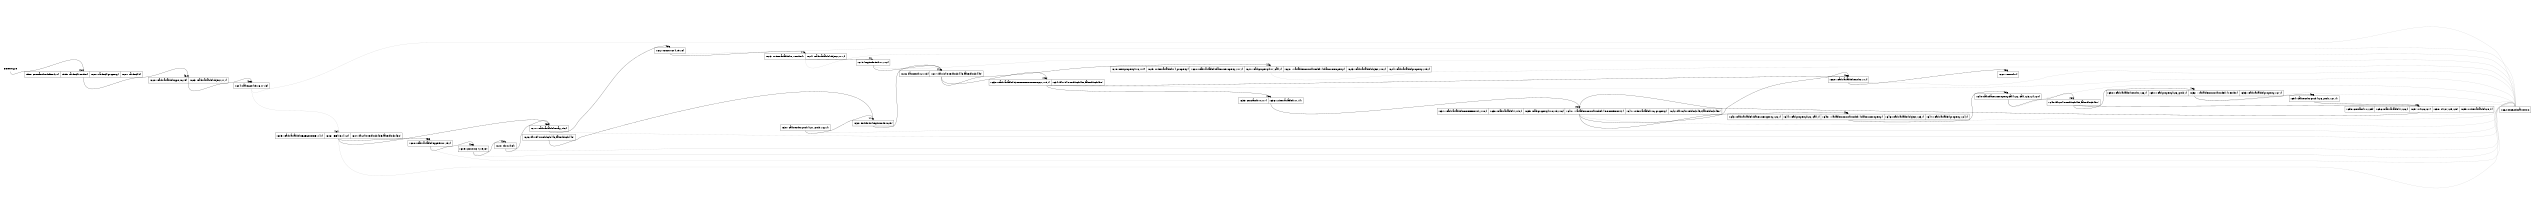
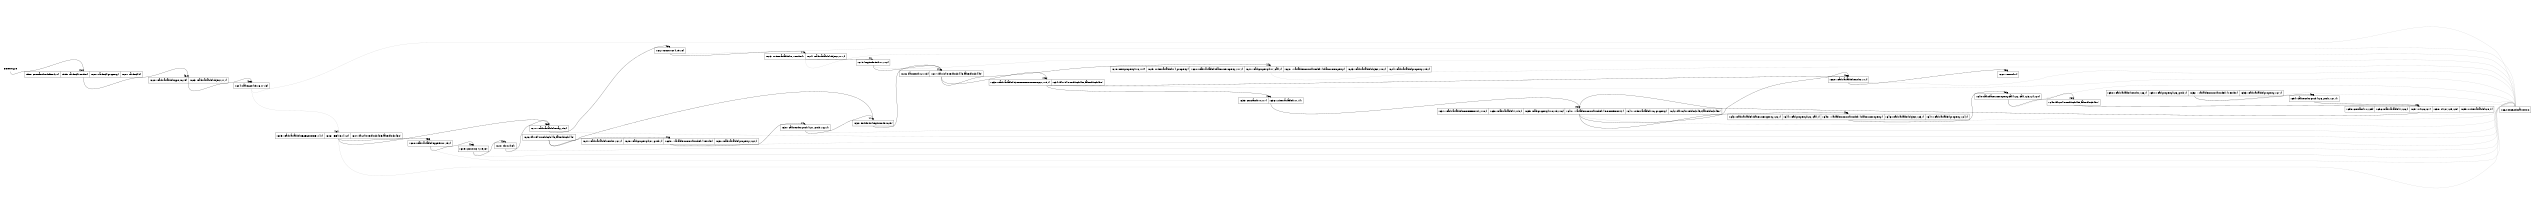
  digraph {
    rankdir=LR
    node [shape=record]
    edge [headport=n tailport=s]
    BB_entry28 [shape=none]
    n2 [label="{1598: constant[undefined,v1]|1599: vardecl['results']|1600: vardecl['property']|1601: vardecl['i']}"]
    n3 [label="{1602: read-variable['Type',v6,v5]|1603: read-variable['object',v7,-]}"]
    n4 [label="{1604: call-Type [v5,v6,v7,v3]}"]
    n5 [label="{1662: exceptional-return}"]
    n6 [label="{1605: read-variable['OBJECT_TYPE',v4,-]|1606: !==[v3,v4,v2]|1607: if[v2](true-block:435,false-block:438)}"]
    n7 [label="{1608: read-variable['TypeError',v9,-]}"]
    n8 [label="{1611: read-variable['Array',v9,-]}"]
    n9 [label="{1609: construct [-,v9,v8]}"]
    n10 [label="{1612: construct [-,v9,v8]}"]
    n11 [label="{1610: throw[v8]*}"]
    n12 [label="{1613: write-variable[v8,'results']*|1614: read-variable['object',v11,-]}"]
    n13 [label="{1615: begin-for-in[v11,v12]}"]
    n14 [label="{1616: has-next[v12,v13]|1617: if[v13](true-block:443,false-block:449)}"]
    n15 [label="{1618: next-property[v12,v14]|1619: write-variable[v14,'property']|1620: read-variable['_hasOwnProperty',v17,-]|1621: read-property[v17,'call',-]|1622: \<variable-non-null-undef\>['_hasOwnProperty']|1623: read-variable['object',v18,-]|1624: read-variable['property',v19,-]}"]
    n16 [label="{1633: read-variable['IS_DONTENUM_BUGGY',v15,-]|1634: if[v15](true-block:450,false-block:458)}"]
    n17 [label="{1635: constant[0.0,v17]|1636: write-variable[v17,'i']*}"]
    n18 [label="{1660: read-variable['results',v1,-]}"]
    n19 [label="{1637: read-variable['DONT_ENUMS',v18,-]|1638: read-variable['i',v19,-]|1639: read-property[v18,v19,v16]|1640: \<variable-non-null-undef\>['DONT_ENUMS']|1641: write-variable[v16,'property']|1642: if[v16](true-block:452,false-block:458)}"]
    n20 [label="{1661: return[v1]}"]
    n21 [label="{1626: if[v15](true-block:446,false-block:448)}"]
+   n22 [label="{1627: read-variable['results',v21,-]|1628: read-property[v21,'push',-]|1629: \<variable-non-null-undef\>['results']|1630: read-variable['property',v22,-]}"]
    n23 [label="{1632: end-for-in(begin-node:1615)}"]
    n24 [label="{1631: call-results.push [v21,'push',v22,-]*}"]
    n25 [label="{1643: read-variable['_hasOwnProperty',v22,-]|1644: read-property[v22,'call',-]|1645: \<variable-non-null-undef\>['_hasOwnProperty']|1646: read-variable['object',v23,-]|1647: read-variable['property',v24,-]}"]
    n26 [label="{1648: call-_hasOwnProperty.call [v22,'call',v23,v24,v20]}"]
    n27 [label="{1649: if[v20](true-block:455,false-block:457)}"]
    n28 [label="{1650: read-variable['results',v26,-]|1651: read-property[v26,'push',-]|1652: \<variable-non-null-undef\>['results']|1653: read-variable['property',v27,-]}"]
    n29 [label="{1655: constant[1.0,v25]|1656: read-variable['i',v26,-]|1657: +[v26,v27]|1658: +[v27,v25,v28]|1659: write-variable[v28,'i']}"]
    n30 [label="{1654: call-results.push [v26,'push',v27,-]*}"]
    BB_entry28 -> n2 [headlabel="    431"]
    n2 -> n3 [headlabel="      432"]
    n3 -> n4 [headlabel="      433"]
    n4 -> n5 [color=gray]
    n4 -> n6 [color=gray headlabel="      434"]
    n6 -> n5 [color=gray]
    n6 -> n7 [headlabel="      435"]
    n6 -> n8 [headlabel="      438"]
    n7 -> n5 [color=gray]
    n7 -> n9 [headlabel="      436"]
    n8 -> n5 [color=gray]
    n8 -> n10 [headlabel="      439"]
    n9 -> n5 [color=gray]
    n9 -> n11 [headlabel="      437"]
    n10 -> n5 [color=gray]
    n10 -> n12 [headlabel="      440"]
    n11 -> n5 [color=gray]
    n11 -> n8
    n12 -> n5 [color=gray]
    n12 -> n13 [headlabel="      441"]
    n13 -> n5 [color=gray]
    n13 -> n14 [headlabel="      442"]
    n14 -> n15 [headlabel="      443"]
    n14 -> n16 [headlabel="      449"]
    n15 -> n5 [color=gray]
    n16 -> n5 [color=gray]
    n16 -> n17 [headlabel="      450"]
    n16 -> n18 [headlabel="      458"]
    n17 -> n19 [headlabel="      451"]
    n18 -> n5 [color=gray]
    n18 -> n20 [headlabel="      459"]
    n19 -> n5 [color=gray]
    n19 -> n18
    n19 -> n25 [headlabel="      452"]
+   n21 -> n22 [headlabel="      446"]
    n21 -> n23 [headlabel="      448"]
+   n22 -> n5 [color=gray]
+   n22 -> n24 [headlabel="      447"]
    n23 -> n14
    n24 -> n5 [color=gray]
    n24 -> n23
    n25 -> n5 [color=gray]
    n25 -> n26 [headlabel="      453"]
    n26 -> n5 [color=gray]
    n26 -> n27 [headlabel="      454"]
-   n27 -> n28 [headlabel="      455"]
    n27 -> n29 [headlabel="      457"]
    n28 -> n5 [color=gray]
    n28 -> n30 [headlabel="      456"]
    n29 -> n5 [color=gray]
    n29 -> n19
    n30 -> n5 [color=gray]
    n30 -> n29
  }
